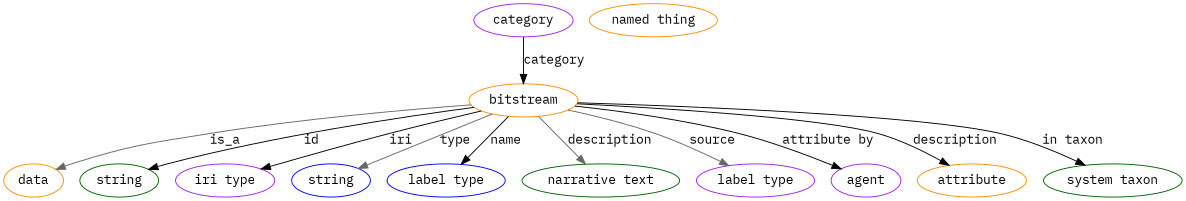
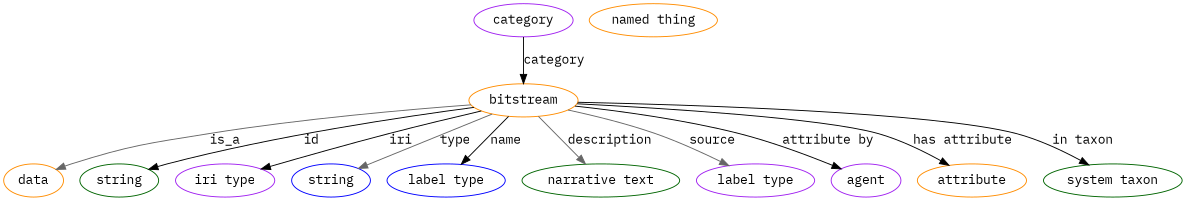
  digraph {
    fontname="IBM Plex Mono"
    node [color=darkorange fontname="IBM Plex Mono"]
    edge [color=black fontname="IBM Plex Mono" style=solid]
    n1 [height=0.5 label=bitstream width=1.5526]
    data [height=0.5 width=0.86659]
    n3 [color=darkgreen height=0.5 label=string width=1.0652]
    n4 [color=purple height=0.5 label="iri type" width=1.2277]
    n5 [color=blue height=0.5 label=string width=1.0652]
    n6 [color=blue height=0.5 label="label type" width=1.5707]
    n7 [color=darkgreen height=0.5 label="narrative text" width=2.0943]
    n8 [color=purple height=0.5 label="label type" width=1.5707]
    n9 [color=purple height=0.5 label=agent width=1.0291]
    n10 [height=0.5 label=attribute width=1.4443]
    n11 [color=darkgreen height=0.5 label="system taxon" width=2.022]
    category [color=purple height=0.5 width=1.4263]
    n13 [height=0.5 label="named thing" width=1.9318]
    n1 -> data [color=gray40 label=is_a style=""]
    n1 -> n3 [label=id]
    n1 -> n4 [label=iri]
    n1 -> n5 [color=gray40 label=type]
    n1 -> n6 [label=name]
    n1 -> n7 [color=gray40 label=description]
    n1 -> n8 [color=gray40 label=source]
    n1 -> n9 [label="attribute by"]
-   n1 -> n10 [label=description]
+   n1 -> n10 [label="has attribute"]
    n1 -> n11 [label="in taxon"]
    category -> n1 [label=category]
  }
